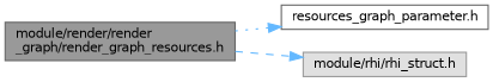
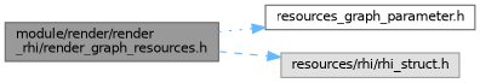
  digraph {
    rankdir=LR
    node [fontname=Helvetica fontsize=10 shape=box style=filled]
    edge [color=steelblue1 fontname=Helvetica fontsize=10 labelfontname=Helvetica labelfontsize=10]
-   n1 [color=gray40 fillcolor=grey60 fontcolor=black height=0.2 label="module/render/render\l_graph/render_graph_resources.h" width=0.4]
+   n1 [color=gray40 fillcolor=grey60 fontcolor=black height=0.2 label="module/render/render\l_rhi/render_graph_resources.h" width=0.4]
    n2 [color=grey40 fillcolor=white height=0.2 label="resources_graph_parameter.h" width=0.4]
-   n3 [color=grey60 fillcolor="#E0E0E0" height=0.2 label="module/rhi/rhi_struct.h" width=0.4]
+   n3 [color=grey60 fillcolor="#E0E0E0" height=0.2 label="resources/rhi/rhi_struct.h" width=0.4]
    n1 -> n2 [style=dotted]
    n1 -> n3 [style=dashed]
  }
